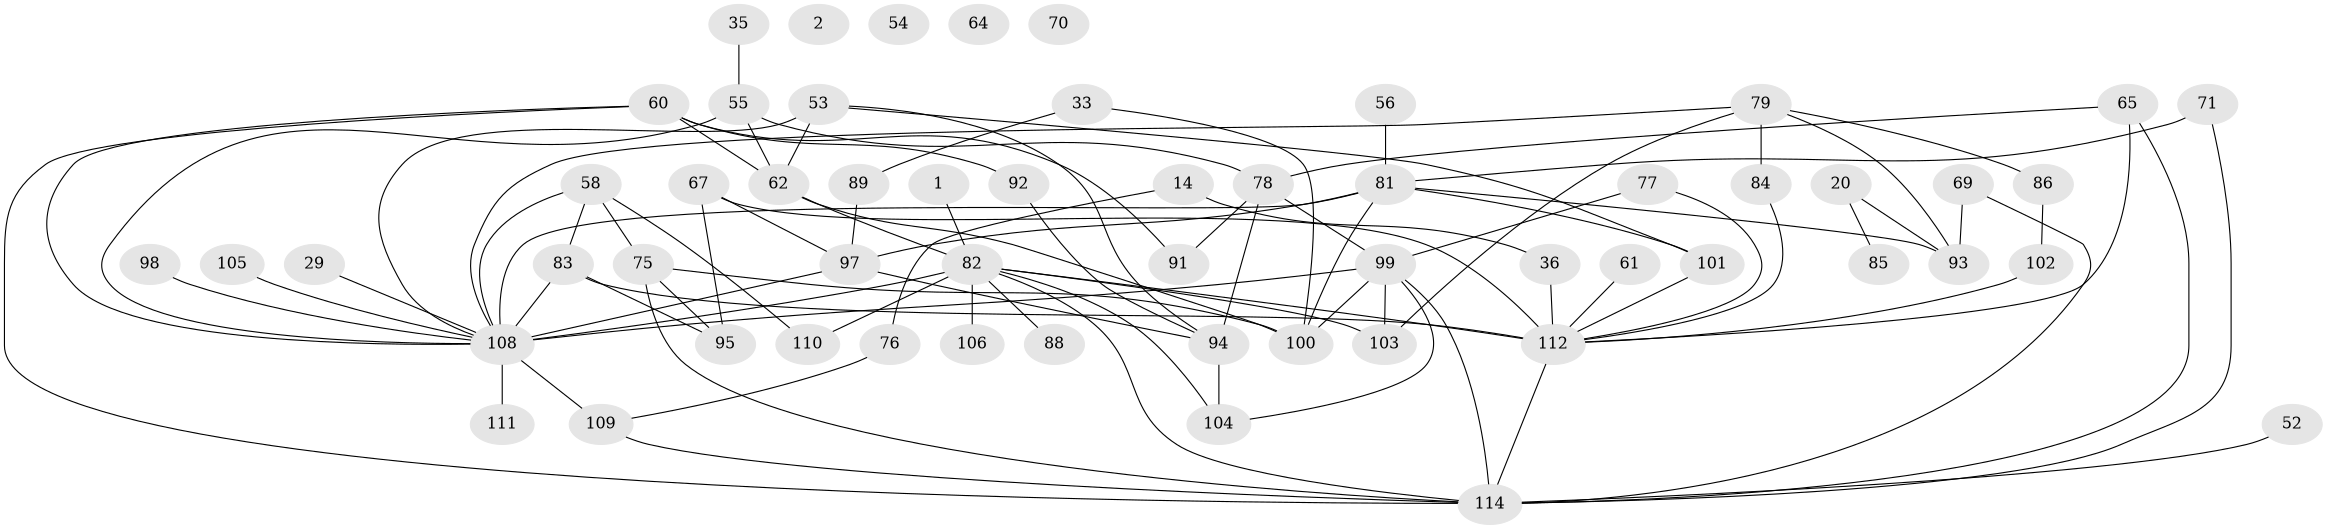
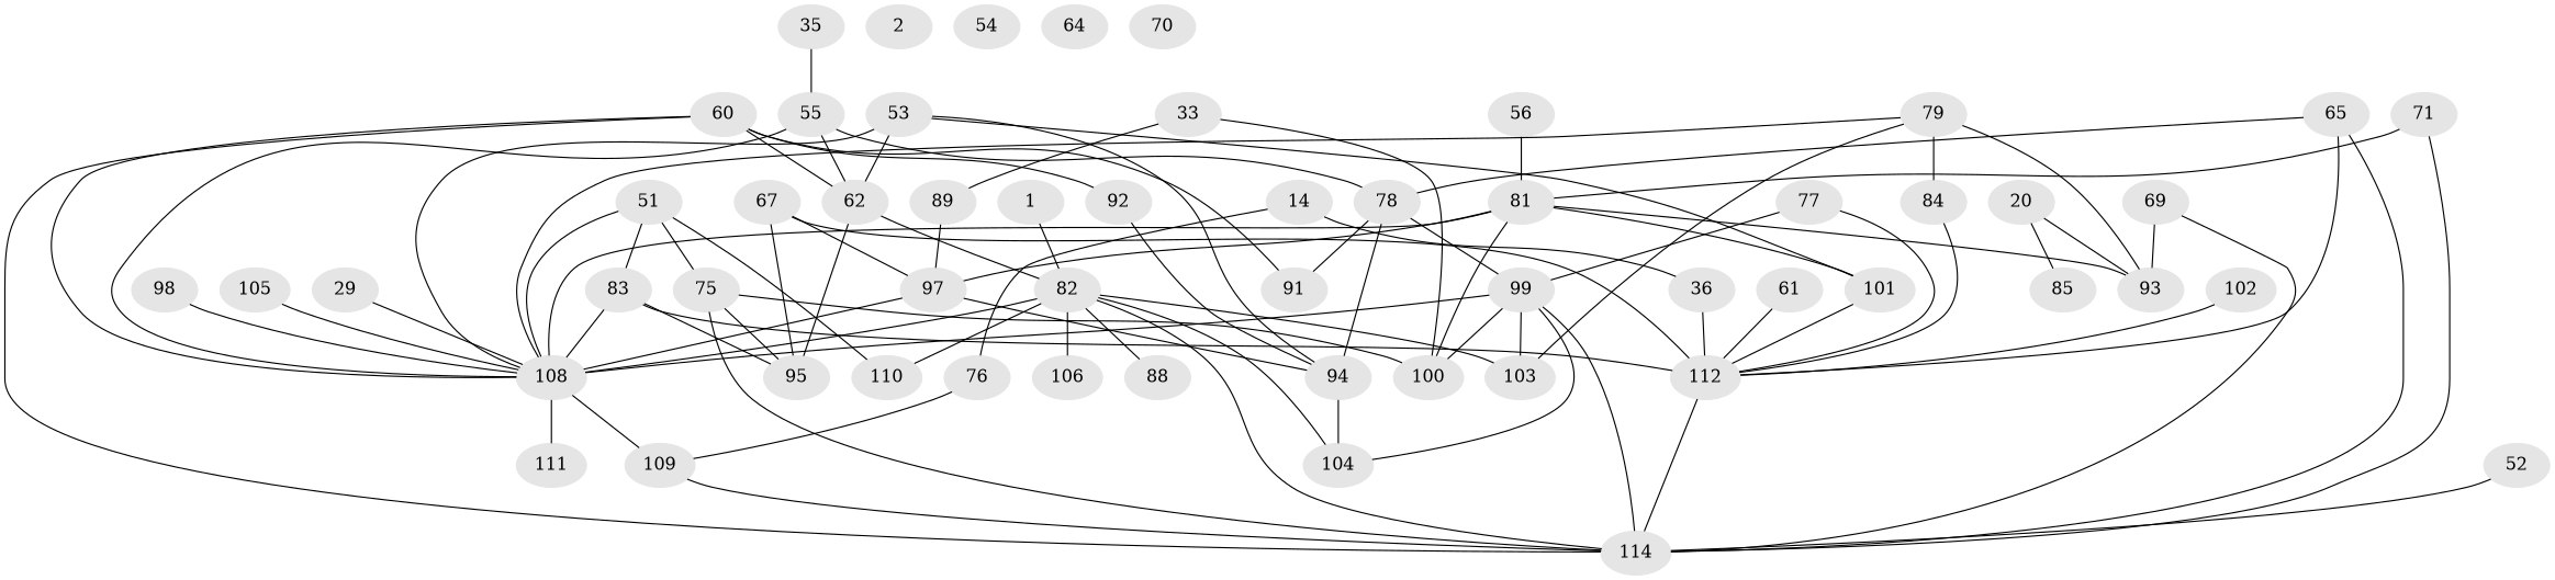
  graph {
    node [color=gray90 style=filled]
    82 [super="+80+50+72"]
    108 [super="+12+90+74"]
    112 [super="+25+26+45+42+107+68"]
    110
    114 [super="+24+113+96+73"]
    103
    88
    104
    106
    1
    2
    14
    36
    76
    109 [super="+38"]
    20 [super="+18"]
    85
    93
    111
    29
    35
    55
    62 [super="+37+16"]
    78
    75 [super="+7+32"]
    95
    100 [super="+40+21+3"]
-   51 [label=58]
+   51
    83
    52
    53
    94 [super="+5"]
    101
    54
    91 [super="+28"]
    99 [super="+31"]
    81 [super="+27+57"]
    97 [super="+87"]
    56
    60 [super="+43+15"]
    92
    61
    89 [super="+10"]
    n44 [label=33]
    64
    65 [super="+23"]
    67
    69
    70
    71 [super="+30"]
    77
    79 [super="+47"]
    84
-   86
    102
    98
    105
    82 -- 108 [weight=5]
-   82 -- 112 [weight=2]
    82 -- 110
    82 -- 114
    82 -- 103
    82 -- 88
    82 -- 104
    82 -- 106
    108 -- 109
    108 -- 111
    112 -- 114 [weight=2]
    1 -- 82
    14 -- 36
    14 -- 76
    36 -- 112
    76 -- 109
    109 -- 114 [weight=3]
    20 -- 85
    20 -- 93 [weight=2]
    29 -- 108
    35 -- 55
    55 -- 108
    55 -- 62
    55 -- 78
    62 -- 82
-   62 -- 100
+   62 -- 95
    78 -- 94
    78 -- 91
    78 -- 99
    75 -- 114 [weight=2]
    75 -- 95
    75 -- 100
    51 -- 108
    51 -- 110
    51 -- 75
    51 -- 83
    83 -- 108
    83 -- 112
    83 -- 95
    52 -- 114
    53 -- 108 [weight=3]
    53 -- 62
    53 -- 94
    53 -- 101
    94 -- 104
    101 -- 112
    99 -- 108
    99 -- 114 [weight=2]
    99 -- 103 [weight=2]
    99 -- 104
    99 -- 100 [weight=3]
    81 -- 108
    81 -- 93
    81 -- 100 [weight=2]
    81 -- 101
    81 -- 97 [weight=2]
    97 -- 108 [weight=2]
    97 -- 94
    56 -- 81
    60 -- 108
    60 -- 114
    60 -- 62
    60 -- 91
    60 -- 92
    92 -- 94
    61 -- 112
    89 -- 97
    n44 -- 100
    n44 -- 89
    65 -- 112
    65 -- 114 [weight=3]
    65 -- 78
    67 -- 112
    67 -- 95
    67 -- 97
    69 -- 114
    69 -- 93
    71 -- 114
    71 -- 81 [weight=2]
    77 -- 112
    77 -- 99
    79 -- 108
    79 -- 103
    79 -- 93
    79 -- 84
-   79 -- 86
    84 -- 112
-   86 -- 102
    102 -- 112
    98 -- 108
    105 -- 108
  }
